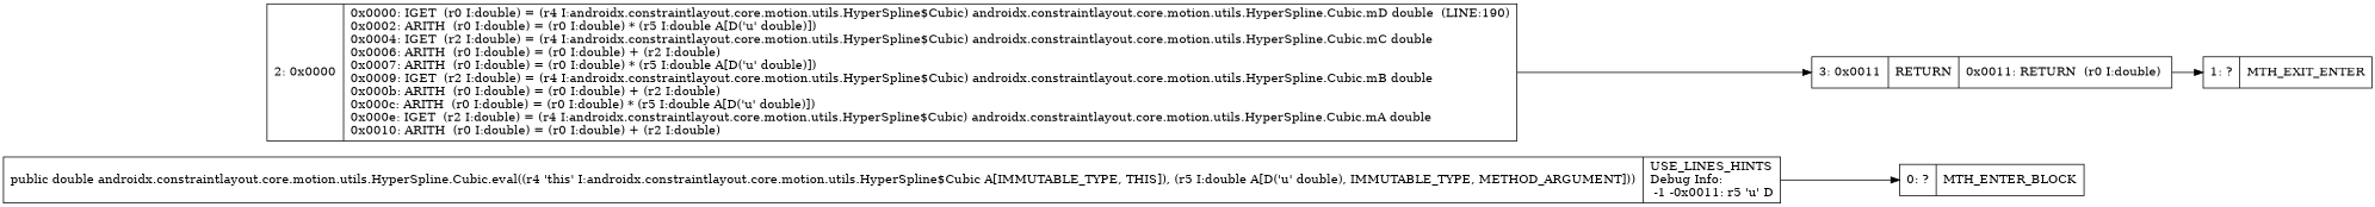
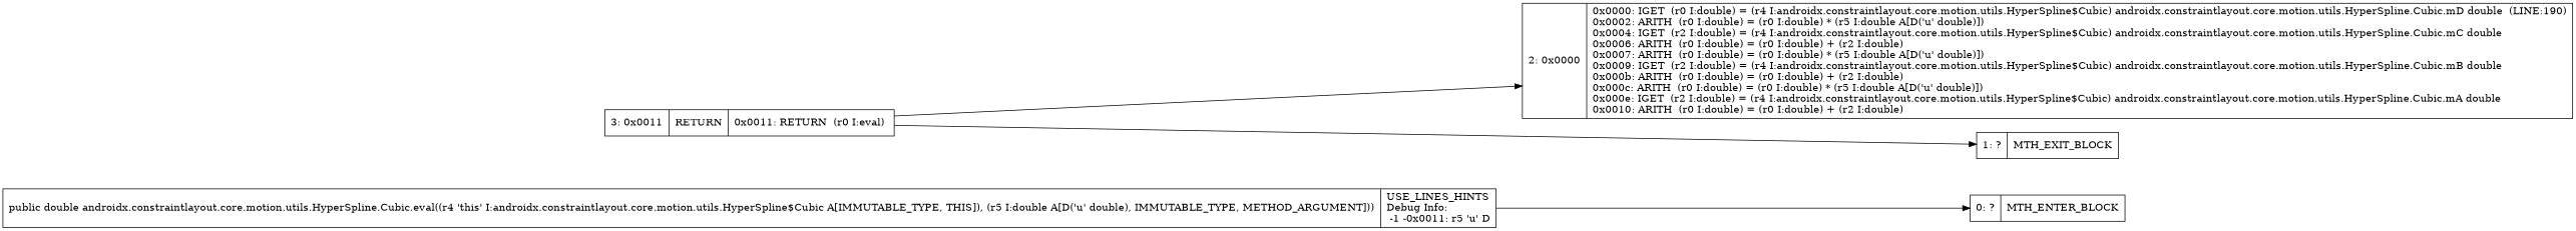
  digraph {
    rankdir=LR
    node [shape=record]
    n1 [label="{0\:\ ?|MTH_ENTER_BLOCK\l}"]
    n2 [label="{2\:\ 0x0000|0x0000: IGET  (r0 I:double) = (r4 I:androidx.constraintlayout.core.motion.utils.HyperSpline$Cubic) androidx.constraintlayout.core.motion.utils.HyperSpline.Cubic.mD double  (LINE:190)\l0x0002: ARITH  (r0 I:double) = (r0 I:double) * (r5 I:double A[D('u' double)]) \l0x0004: IGET  (r2 I:double) = (r4 I:androidx.constraintlayout.core.motion.utils.HyperSpline$Cubic) androidx.constraintlayout.core.motion.utils.HyperSpline.Cubic.mC double \l0x0006: ARITH  (r0 I:double) = (r0 I:double) + (r2 I:double) \l0x0007: ARITH  (r0 I:double) = (r0 I:double) * (r5 I:double A[D('u' double)]) \l0x0009: IGET  (r2 I:double) = (r4 I:androidx.constraintlayout.core.motion.utils.HyperSpline$Cubic) androidx.constraintlayout.core.motion.utils.HyperSpline.Cubic.mB double \l0x000b: ARITH  (r0 I:double) = (r0 I:double) + (r2 I:double) \l0x000c: ARITH  (r0 I:double) = (r0 I:double) * (r5 I:double A[D('u' double)]) \l0x000e: IGET  (r2 I:double) = (r4 I:androidx.constraintlayout.core.motion.utils.HyperSpline$Cubic) androidx.constraintlayout.core.motion.utils.HyperSpline.Cubic.mA double \l0x0010: ARITH  (r0 I:double) = (r0 I:double) + (r2 I:double) \l}"]
-   n3 [label="{3\:\ 0x0011|RETURN\l|0x0011: RETURN  (r0 I:double) \l}"]
-   n4 [label="{1\:\ ?|MTH_EXIT_ENTER\l}"]
+   n3 [label="{3\:\ 0x0011|RETURN\l|0x0011: RETURN  (r0 I:eval) \l}"]
+   n4 [label="{1\:\ ?|MTH_EXIT_BLOCK\l}"]
    n5 [label="{public double androidx.constraintlayout.core.motion.utils.HyperSpline.Cubic.eval((r4 'this' I:androidx.constraintlayout.core.motion.utils.HyperSpline$Cubic A[IMMUTABLE_TYPE, THIS]), (r5 I:double A[D('u' double), IMMUTABLE_TYPE, METHOD_ARGUMENT]))  | USE_LINES_HINTS\lDebug Info:\l  \-1 \-0x0011: r5 'u' D\l}"]
-   n2 -> n3
+   n3 -> n2
    n3 -> n4
    n5 -> n1
  }
